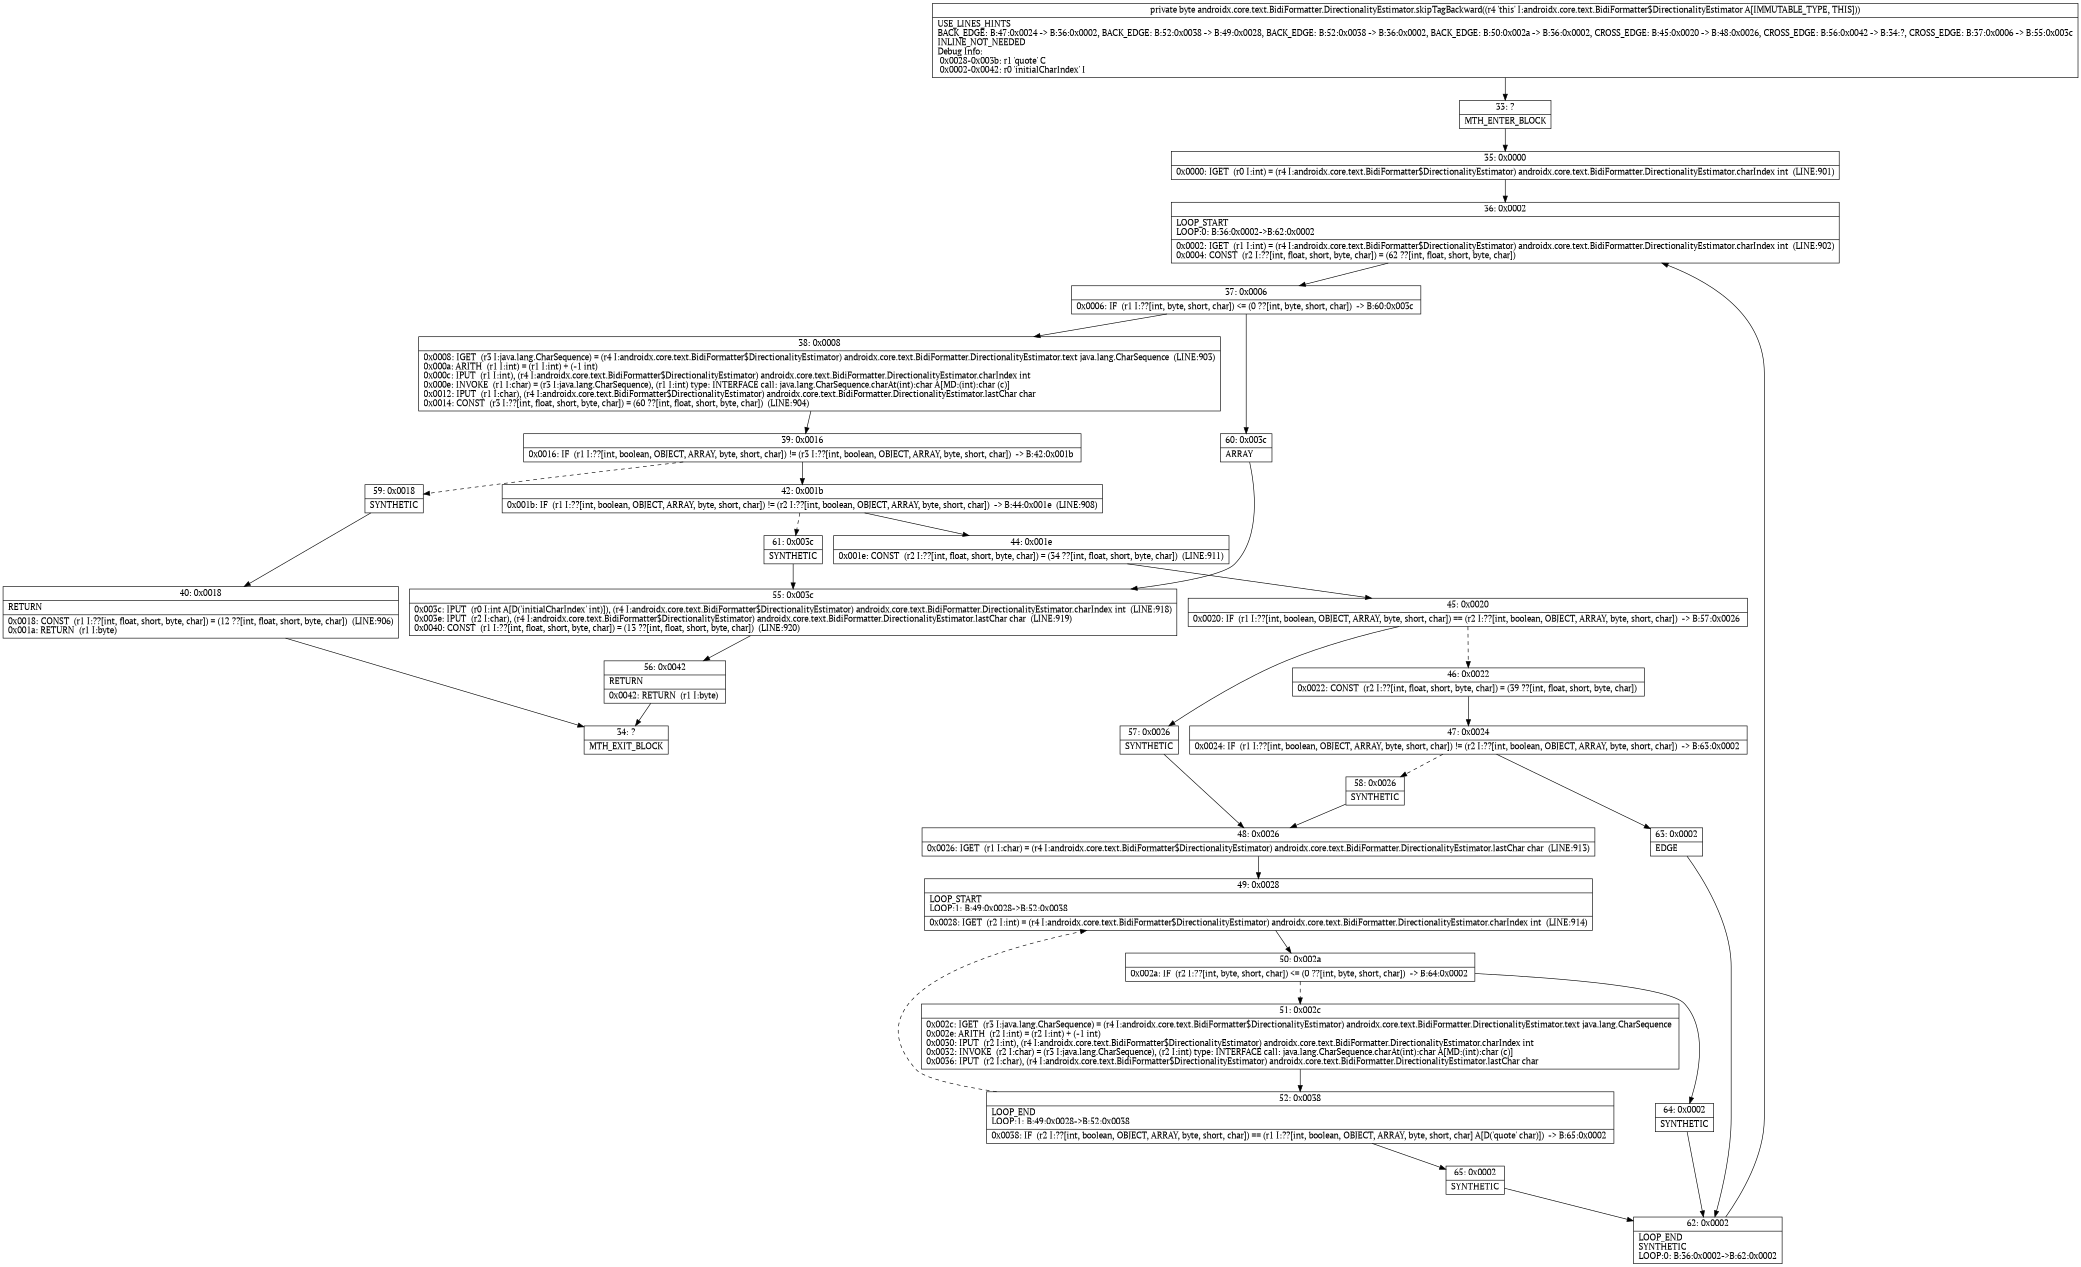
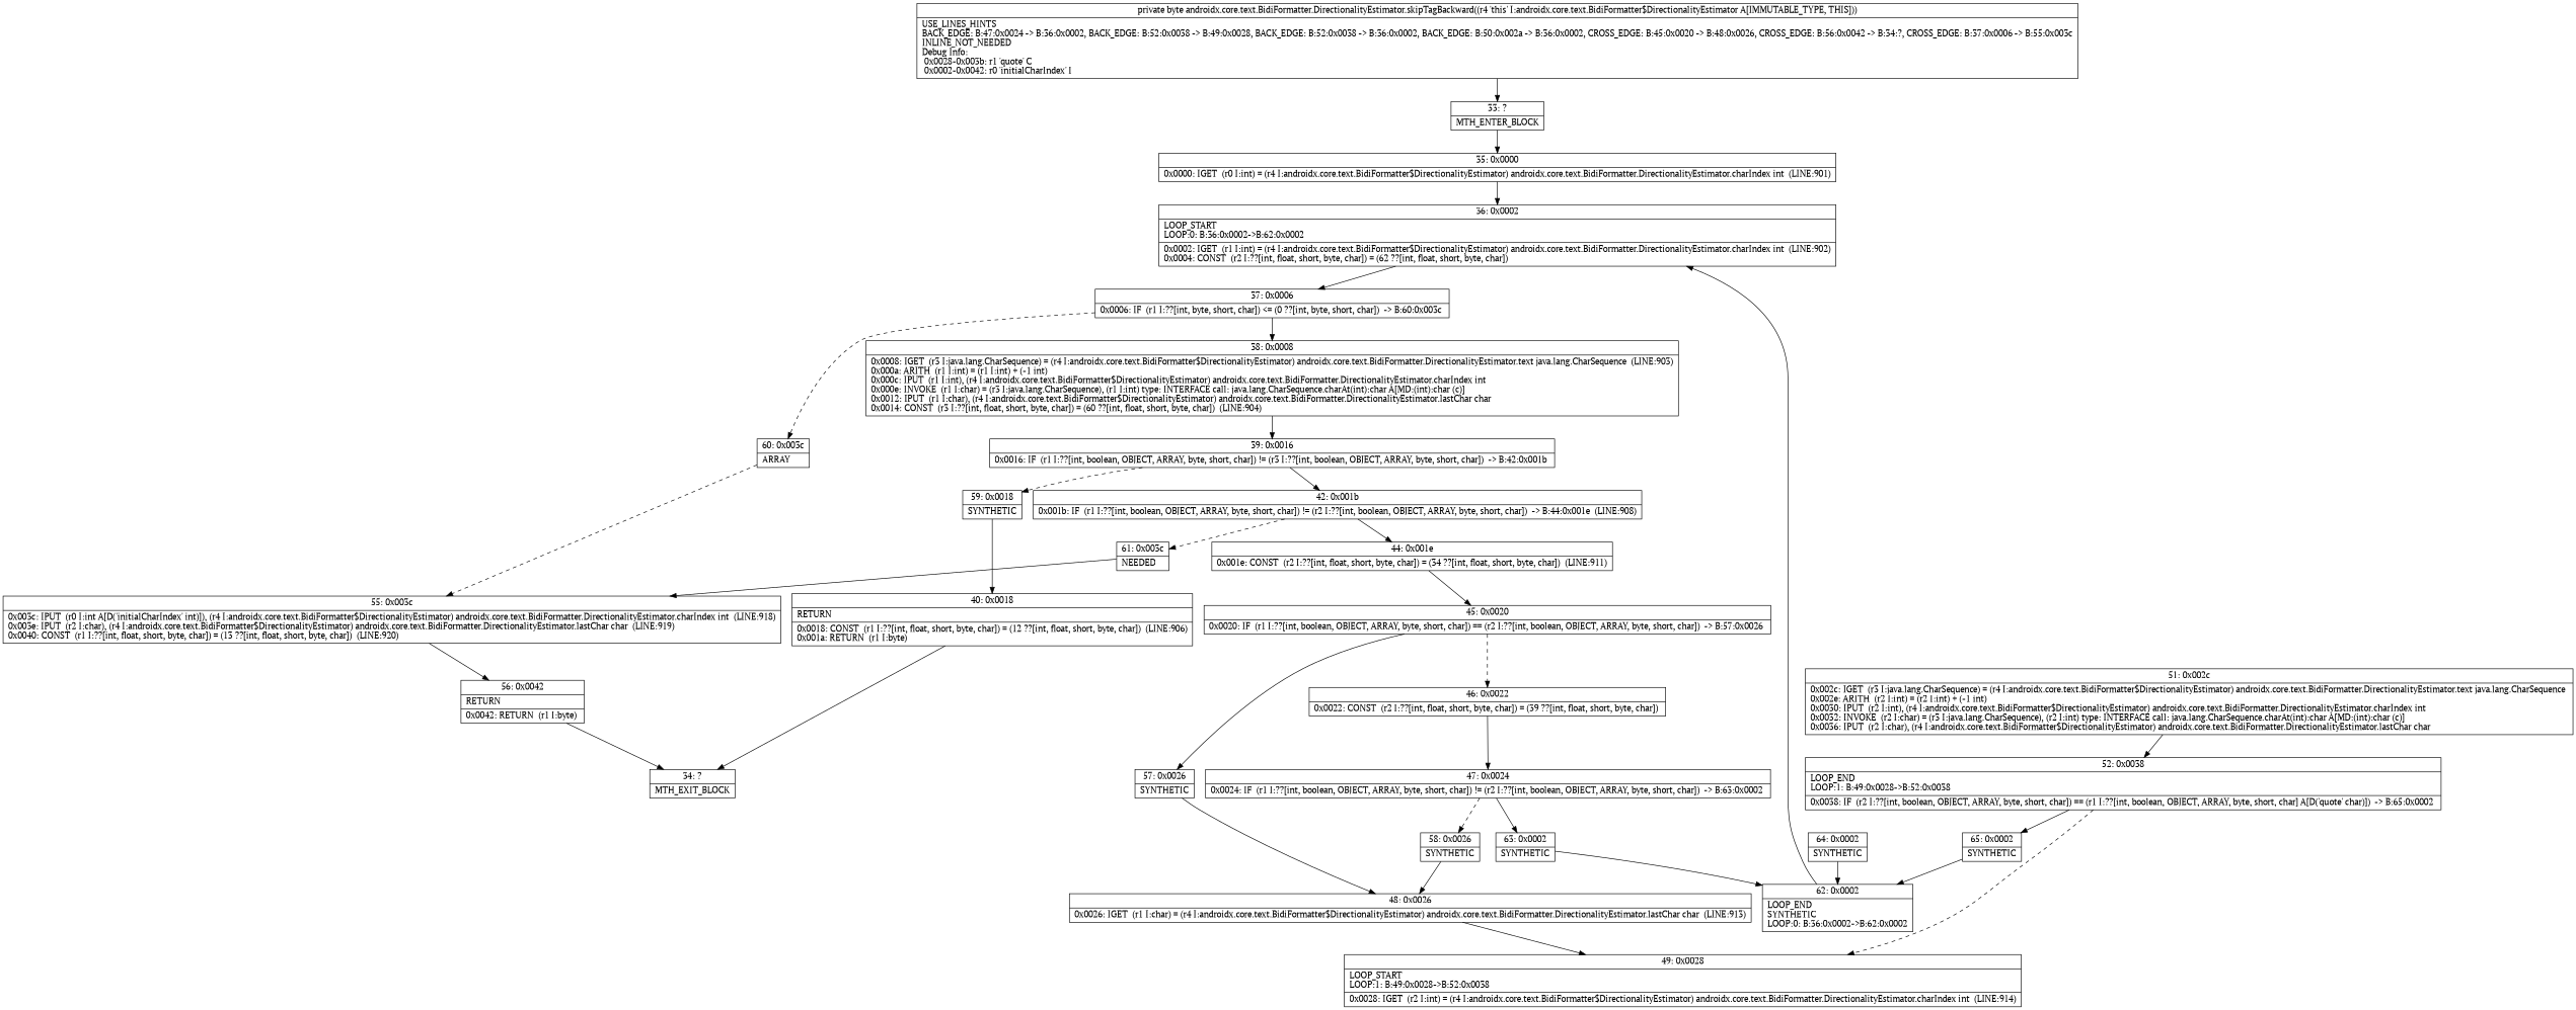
  digraph {
    fontname="PT Serif"
    node [fontname="PT Serif" shape=record]
    edge [fontname="PT Serif"]
    n1 [label="{33\:\ ?|MTH_ENTER_BLOCK\l}"]
    n2 [label="{35\:\ 0x0000|0x0000: IGET  (r0 I:int) = (r4 I:androidx.core.text.BidiFormatter$DirectionalityEstimator) androidx.core.text.BidiFormatter.DirectionalityEstimator.charIndex int  (LINE:901)\l}"]
    n3 [label="{36\:\ 0x0002|LOOP_START\lLOOP:0: B:36:0x0002\-\>B:62:0x0002\l|0x0002: IGET  (r1 I:int) = (r4 I:androidx.core.text.BidiFormatter$DirectionalityEstimator) androidx.core.text.BidiFormatter.DirectionalityEstimator.charIndex int  (LINE:902)\l0x0004: CONST  (r2 I:??[int, float, short, byte, char]) = (62 ??[int, float, short, byte, char]) \l}"]
    n4 [label="{37\:\ 0x0006|0x0006: IF  (r1 I:??[int, byte, short, char]) \<= (0 ??[int, byte, short, char])  \-\> B:60:0x003c \l}"]
    n5 [label="{38\:\ 0x0008|0x0008: IGET  (r3 I:java.lang.CharSequence) = (r4 I:androidx.core.text.BidiFormatter$DirectionalityEstimator) androidx.core.text.BidiFormatter.DirectionalityEstimator.text java.lang.CharSequence  (LINE:903)\l0x000a: ARITH  (r1 I:int) = (r1 I:int) + (\-1 int) \l0x000c: IPUT  (r1 I:int), (r4 I:androidx.core.text.BidiFormatter$DirectionalityEstimator) androidx.core.text.BidiFormatter.DirectionalityEstimator.charIndex int \l0x000e: INVOKE  (r1 I:char) = (r3 I:java.lang.CharSequence), (r1 I:int) type: INTERFACE call: java.lang.CharSequence.charAt(int):char A[MD:(int):char (c)]\l0x0012: IPUT  (r1 I:char), (r4 I:androidx.core.text.BidiFormatter$DirectionalityEstimator) androidx.core.text.BidiFormatter.DirectionalityEstimator.lastChar char \l0x0014: CONST  (r3 I:??[int, float, short, byte, char]) = (60 ??[int, float, short, byte, char])  (LINE:904)\l}"]
    n6 [label="{60\:\ 0x003c|ARRAY\l}"]
    n7 [label="{39\:\ 0x0016|0x0016: IF  (r1 I:??[int, boolean, OBJECT, ARRAY, byte, short, char]) != (r3 I:??[int, boolean, OBJECT, ARRAY, byte, short, char])  \-\> B:42:0x001b \l}"]
    n8 [label="{55\:\ 0x003c|0x003c: IPUT  (r0 I:int A[D('initialCharIndex' int)]), (r4 I:androidx.core.text.BidiFormatter$DirectionalityEstimator) androidx.core.text.BidiFormatter.DirectionalityEstimator.charIndex int  (LINE:918)\l0x003e: IPUT  (r2 I:char), (r4 I:androidx.core.text.BidiFormatter$DirectionalityEstimator) androidx.core.text.BidiFormatter.DirectionalityEstimator.lastChar char  (LINE:919)\l0x0040: CONST  (r1 I:??[int, float, short, byte, char]) = (13 ??[int, float, short, byte, char])  (LINE:920)\l}"]
    n9 [label="{42\:\ 0x001b|0x001b: IF  (r1 I:??[int, boolean, OBJECT, ARRAY, byte, short, char]) != (r2 I:??[int, boolean, OBJECT, ARRAY, byte, short, char])  \-\> B:44:0x001e  (LINE:908)\l}"]
    n10 [label="{59\:\ 0x0018|SYNTHETIC\l}"]
    n11 [label="{44\:\ 0x001e|0x001e: CONST  (r2 I:??[int, float, short, byte, char]) = (34 ??[int, float, short, byte, char])  (LINE:911)\l}"]
-   n12 [label="{61\:\ 0x003c|SYNTHETIC\l}"]
+   n12 [label="{61\:\ 0x003c|NEEDED\l}"]
    n13 [label="{40\:\ 0x0018|RETURN\l|0x0018: CONST  (r1 I:??[int, float, short, byte, char]) = (12 ??[int, float, short, byte, char])  (LINE:906)\l0x001a: RETURN  (r1 I:byte) \l}"]
    n14 [label="{45\:\ 0x0020|0x0020: IF  (r1 I:??[int, boolean, OBJECT, ARRAY, byte, short, char]) == (r2 I:??[int, boolean, OBJECT, ARRAY, byte, short, char])  \-\> B:57:0x0026 \l}"]
    n15 [label="{46\:\ 0x0022|0x0022: CONST  (r2 I:??[int, float, short, byte, char]) = (39 ??[int, float, short, byte, char]) \l}"]
    n16 [label="{57\:\ 0x0026|SYNTHETIC\l}"]
    n17 [label="{47\:\ 0x0024|0x0024: IF  (r1 I:??[int, boolean, OBJECT, ARRAY, byte, short, char]) != (r2 I:??[int, boolean, OBJECT, ARRAY, byte, short, char])  \-\> B:63:0x0002 \l}"]
    n18 [label="{48\:\ 0x0026|0x0026: IGET  (r1 I:char) = (r4 I:androidx.core.text.BidiFormatter$DirectionalityEstimator) androidx.core.text.BidiFormatter.DirectionalityEstimator.lastChar char  (LINE:913)\l}"]
    n19 [label="{58\:\ 0x0026|SYNTHETIC\l}"]
-   n20 [label="{63\:\ 0x0002|EDGE\l}"]
+   n20 [label="{63\:\ 0x0002|SYNTHETIC\l}"]
    n21 [label="{62\:\ 0x0002|LOOP_END\lSYNTHETIC\lLOOP:0: B:36:0x0002\-\>B:62:0x0002\l}"]
    n22 [label="{49\:\ 0x0028|LOOP_START\lLOOP:1: B:49:0x0028\-\>B:52:0x0038\l|0x0028: IGET  (r2 I:int) = (r4 I:androidx.core.text.BidiFormatter$DirectionalityEstimator) androidx.core.text.BidiFormatter.DirectionalityEstimator.charIndex int  (LINE:914)\l}"]
-   n23 [label="{50\:\ 0x002a|0x002a: IF  (r2 I:??[int, byte, short, char]) \<= (0 ??[int, byte, short, char])  \-\> B:64:0x0002 \l}"]
    n24 [label="{51\:\ 0x002c|0x002c: IGET  (r3 I:java.lang.CharSequence) = (r4 I:androidx.core.text.BidiFormatter$DirectionalityEstimator) androidx.core.text.BidiFormatter.DirectionalityEstimator.text java.lang.CharSequence \l0x002e: ARITH  (r2 I:int) = (r2 I:int) + (\-1 int) \l0x0030: IPUT  (r2 I:int), (r4 I:androidx.core.text.BidiFormatter$DirectionalityEstimator) androidx.core.text.BidiFormatter.DirectionalityEstimator.charIndex int \l0x0032: INVOKE  (r2 I:char) = (r3 I:java.lang.CharSequence), (r2 I:int) type: INTERFACE call: java.lang.CharSequence.charAt(int):char A[MD:(int):char (c)]\l0x0036: IPUT  (r2 I:char), (r4 I:androidx.core.text.BidiFormatter$DirectionalityEstimator) androidx.core.text.BidiFormatter.DirectionalityEstimator.lastChar char \l}"]
    n25 [label="{64\:\ 0x0002|SYNTHETIC\l}"]
    n26 [label="{52\:\ 0x0038|LOOP_END\lLOOP:1: B:49:0x0028\-\>B:52:0x0038\l|0x0038: IF  (r2 I:??[int, boolean, OBJECT, ARRAY, byte, short, char]) == (r1 I:??[int, boolean, OBJECT, ARRAY, byte, short, char] A[D('quote' char)])  \-\> B:65:0x0002 \l}"]
    n27 [label="{65\:\ 0x0002|SYNTHETIC\l}"]
    n28 [label="{56\:\ 0x0042|RETURN\l|0x0042: RETURN  (r1 I:byte) \l}"]
    n29 [label="{34\:\ ?|MTH_EXIT_BLOCK\l}"]
    n30 [label="{private byte androidx.core.text.BidiFormatter.DirectionalityEstimator.skipTagBackward((r4 'this' I:androidx.core.text.BidiFormatter$DirectionalityEstimator A[IMMUTABLE_TYPE, THIS]))  | USE_LINES_HINTS\lBACK_EDGE: B:47:0x0024 \-\> B:36:0x0002, BACK_EDGE: B:52:0x0038 \-\> B:49:0x0028, BACK_EDGE: B:52:0x0038 \-\> B:36:0x0002, BACK_EDGE: B:50:0x002a \-\> B:36:0x0002, CROSS_EDGE: B:45:0x0020 \-\> B:48:0x0026, CROSS_EDGE: B:56:0x0042 \-\> B:34:?, CROSS_EDGE: B:37:0x0006 \-\> B:55:0x003c\lINLINE_NOT_NEEDED\lDebug Info:\l  0x0028\-0x003b: r1 'quote' C\l  0x0002\-0x0042: r0 'initialCharIndex' I\l}"]
    n1 -> n2
    n2 -> n3
    n3 -> n4
    n4 -> n5 [style=solid]
-   n4 -> n6
+   n4 -> n6 [style=dashed]
    n5 -> n7
-   n6 -> n8
+   n6 -> n8 [style=dashed]
    n7 -> n9
    n7 -> n10 [style=dashed]
    n8 -> n28
    n9 -> n11
    n9 -> n12 [style=dashed]
    n10 -> n13
    n11 -> n14
    n12 -> n8
    n13 -> n29
    n14 -> n15 [style=dashed]
    n14 -> n16
    n15 -> n17
    n16 -> n18
    n17 -> n19 [style=dashed]
    n17 -> n20
    n18 -> n22
    n19 -> n18
    n20 -> n21
    n21 -> n3
-   n22 -> n23
-   n23 -> n24 [style=dashed]
-   n23 -> n25
    n24 -> n26
    n25 -> n21
    n26 -> n22 [style=dashed]
    n26 -> n27
    n27 -> n21
    n28 -> n29
    n30 -> n1
  }
